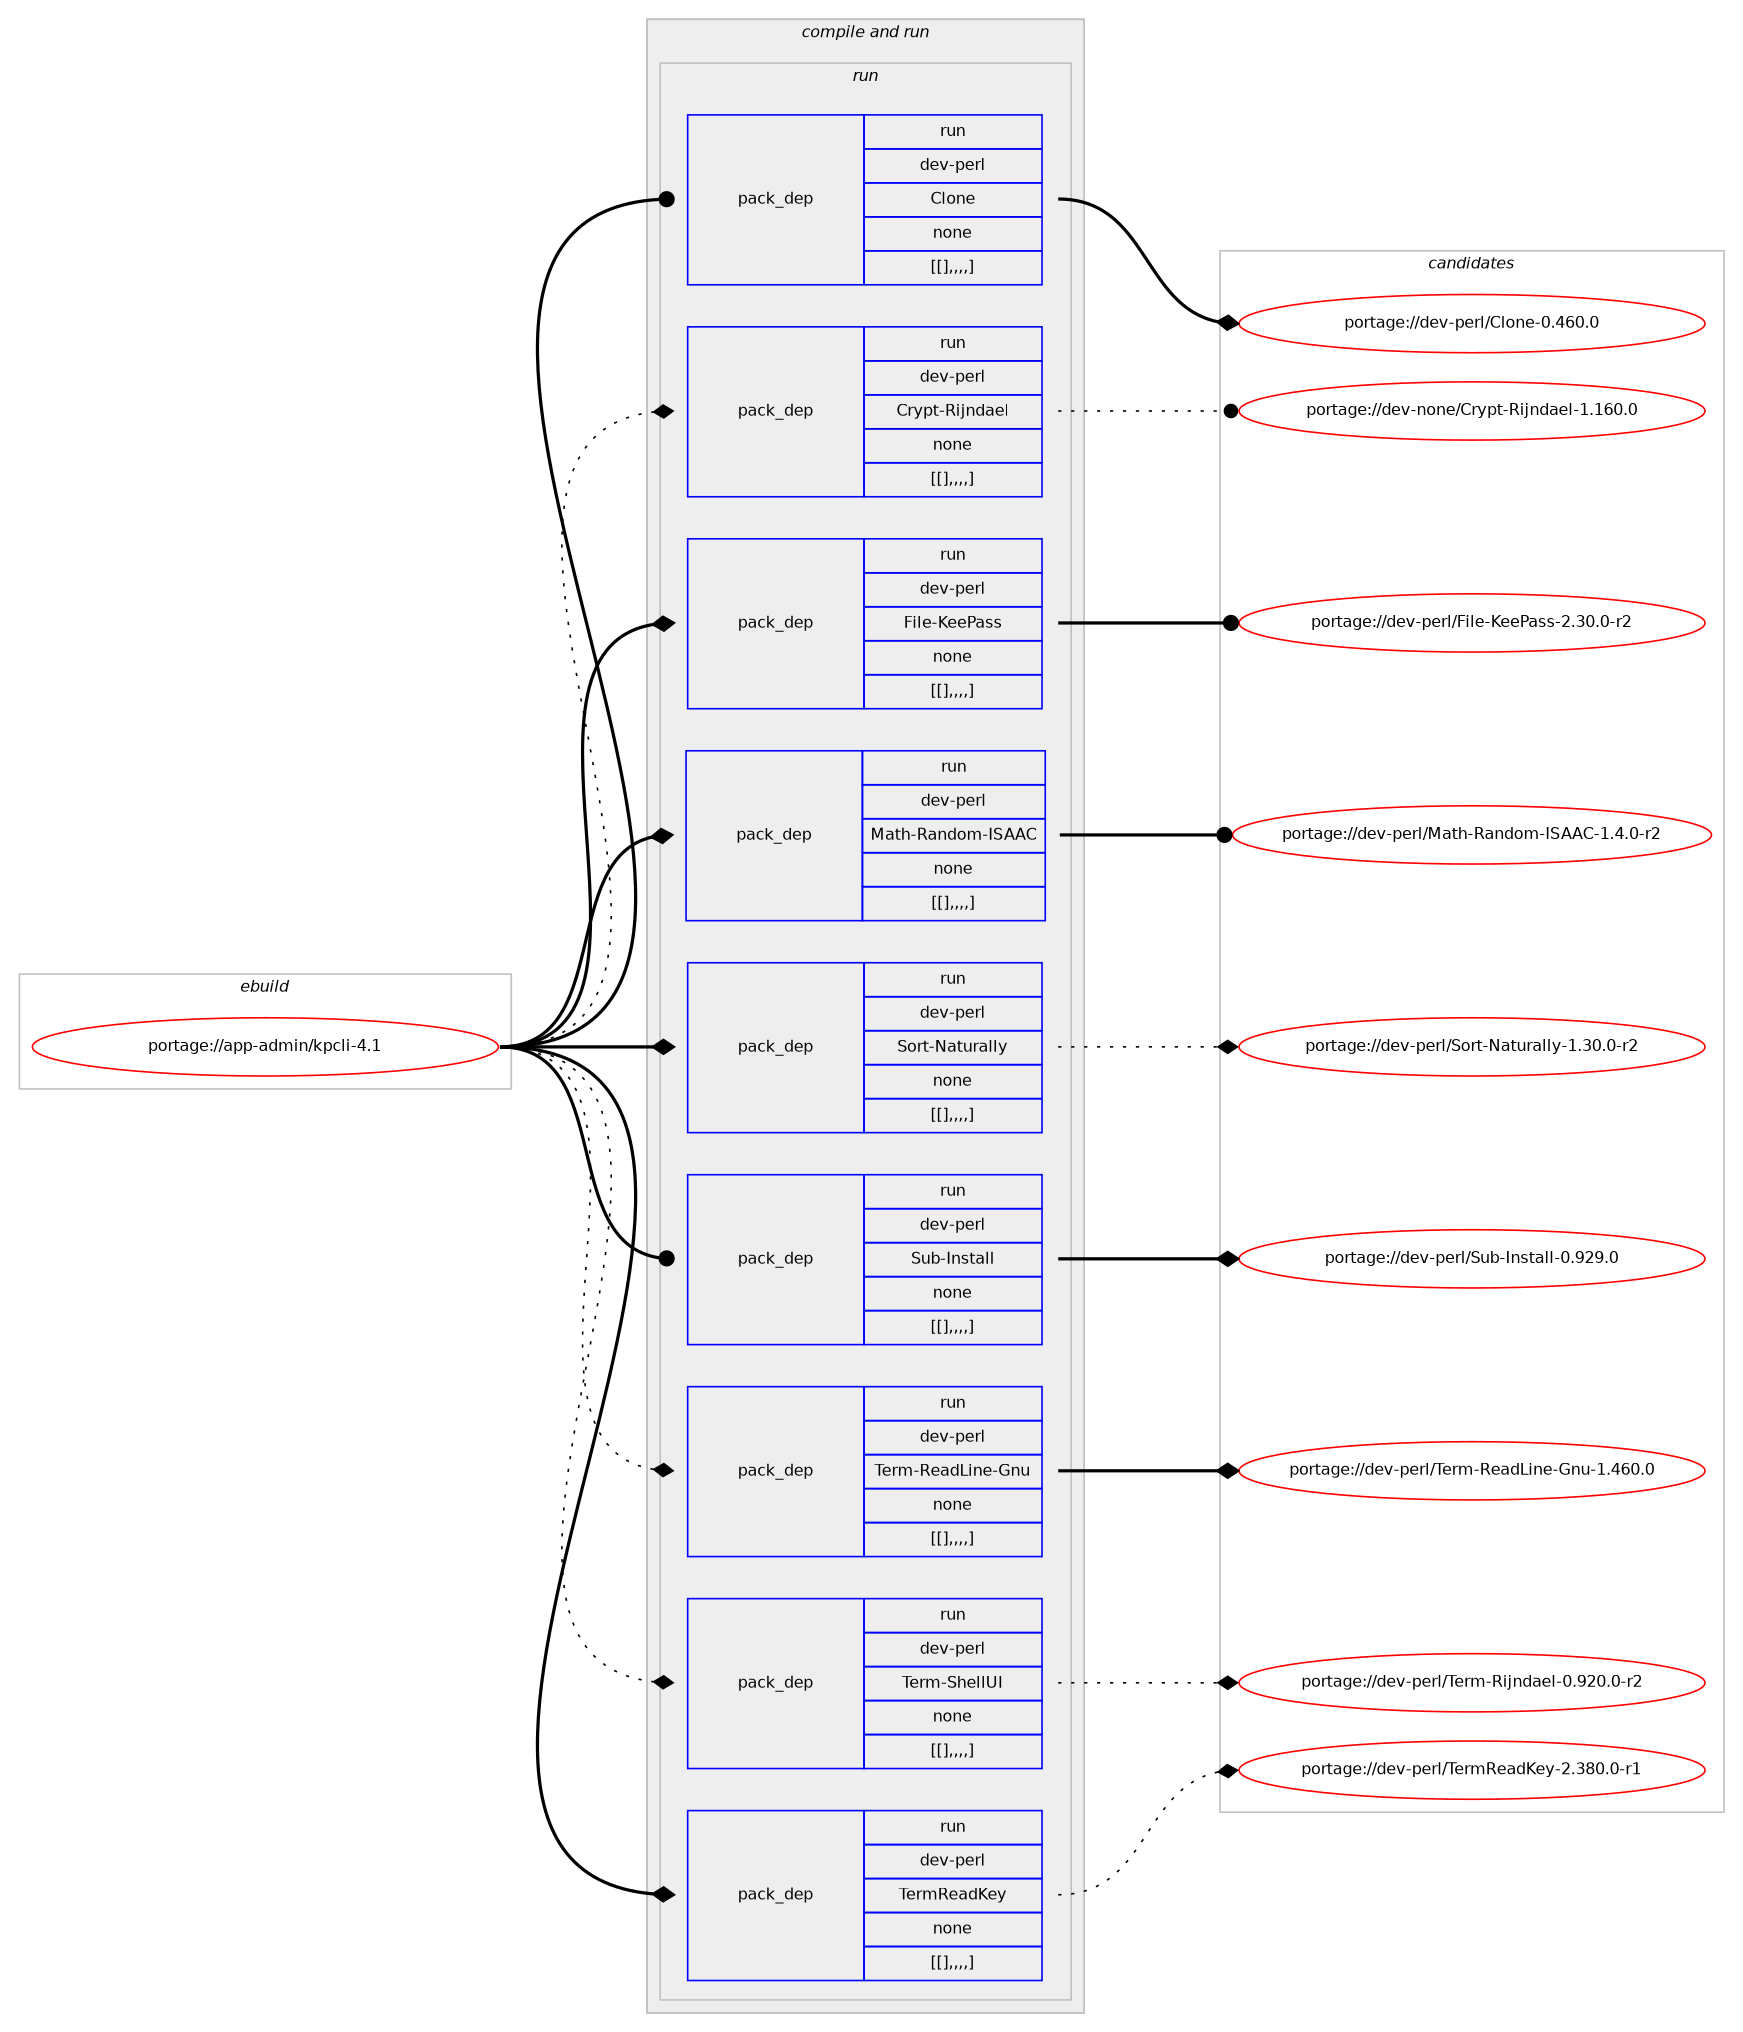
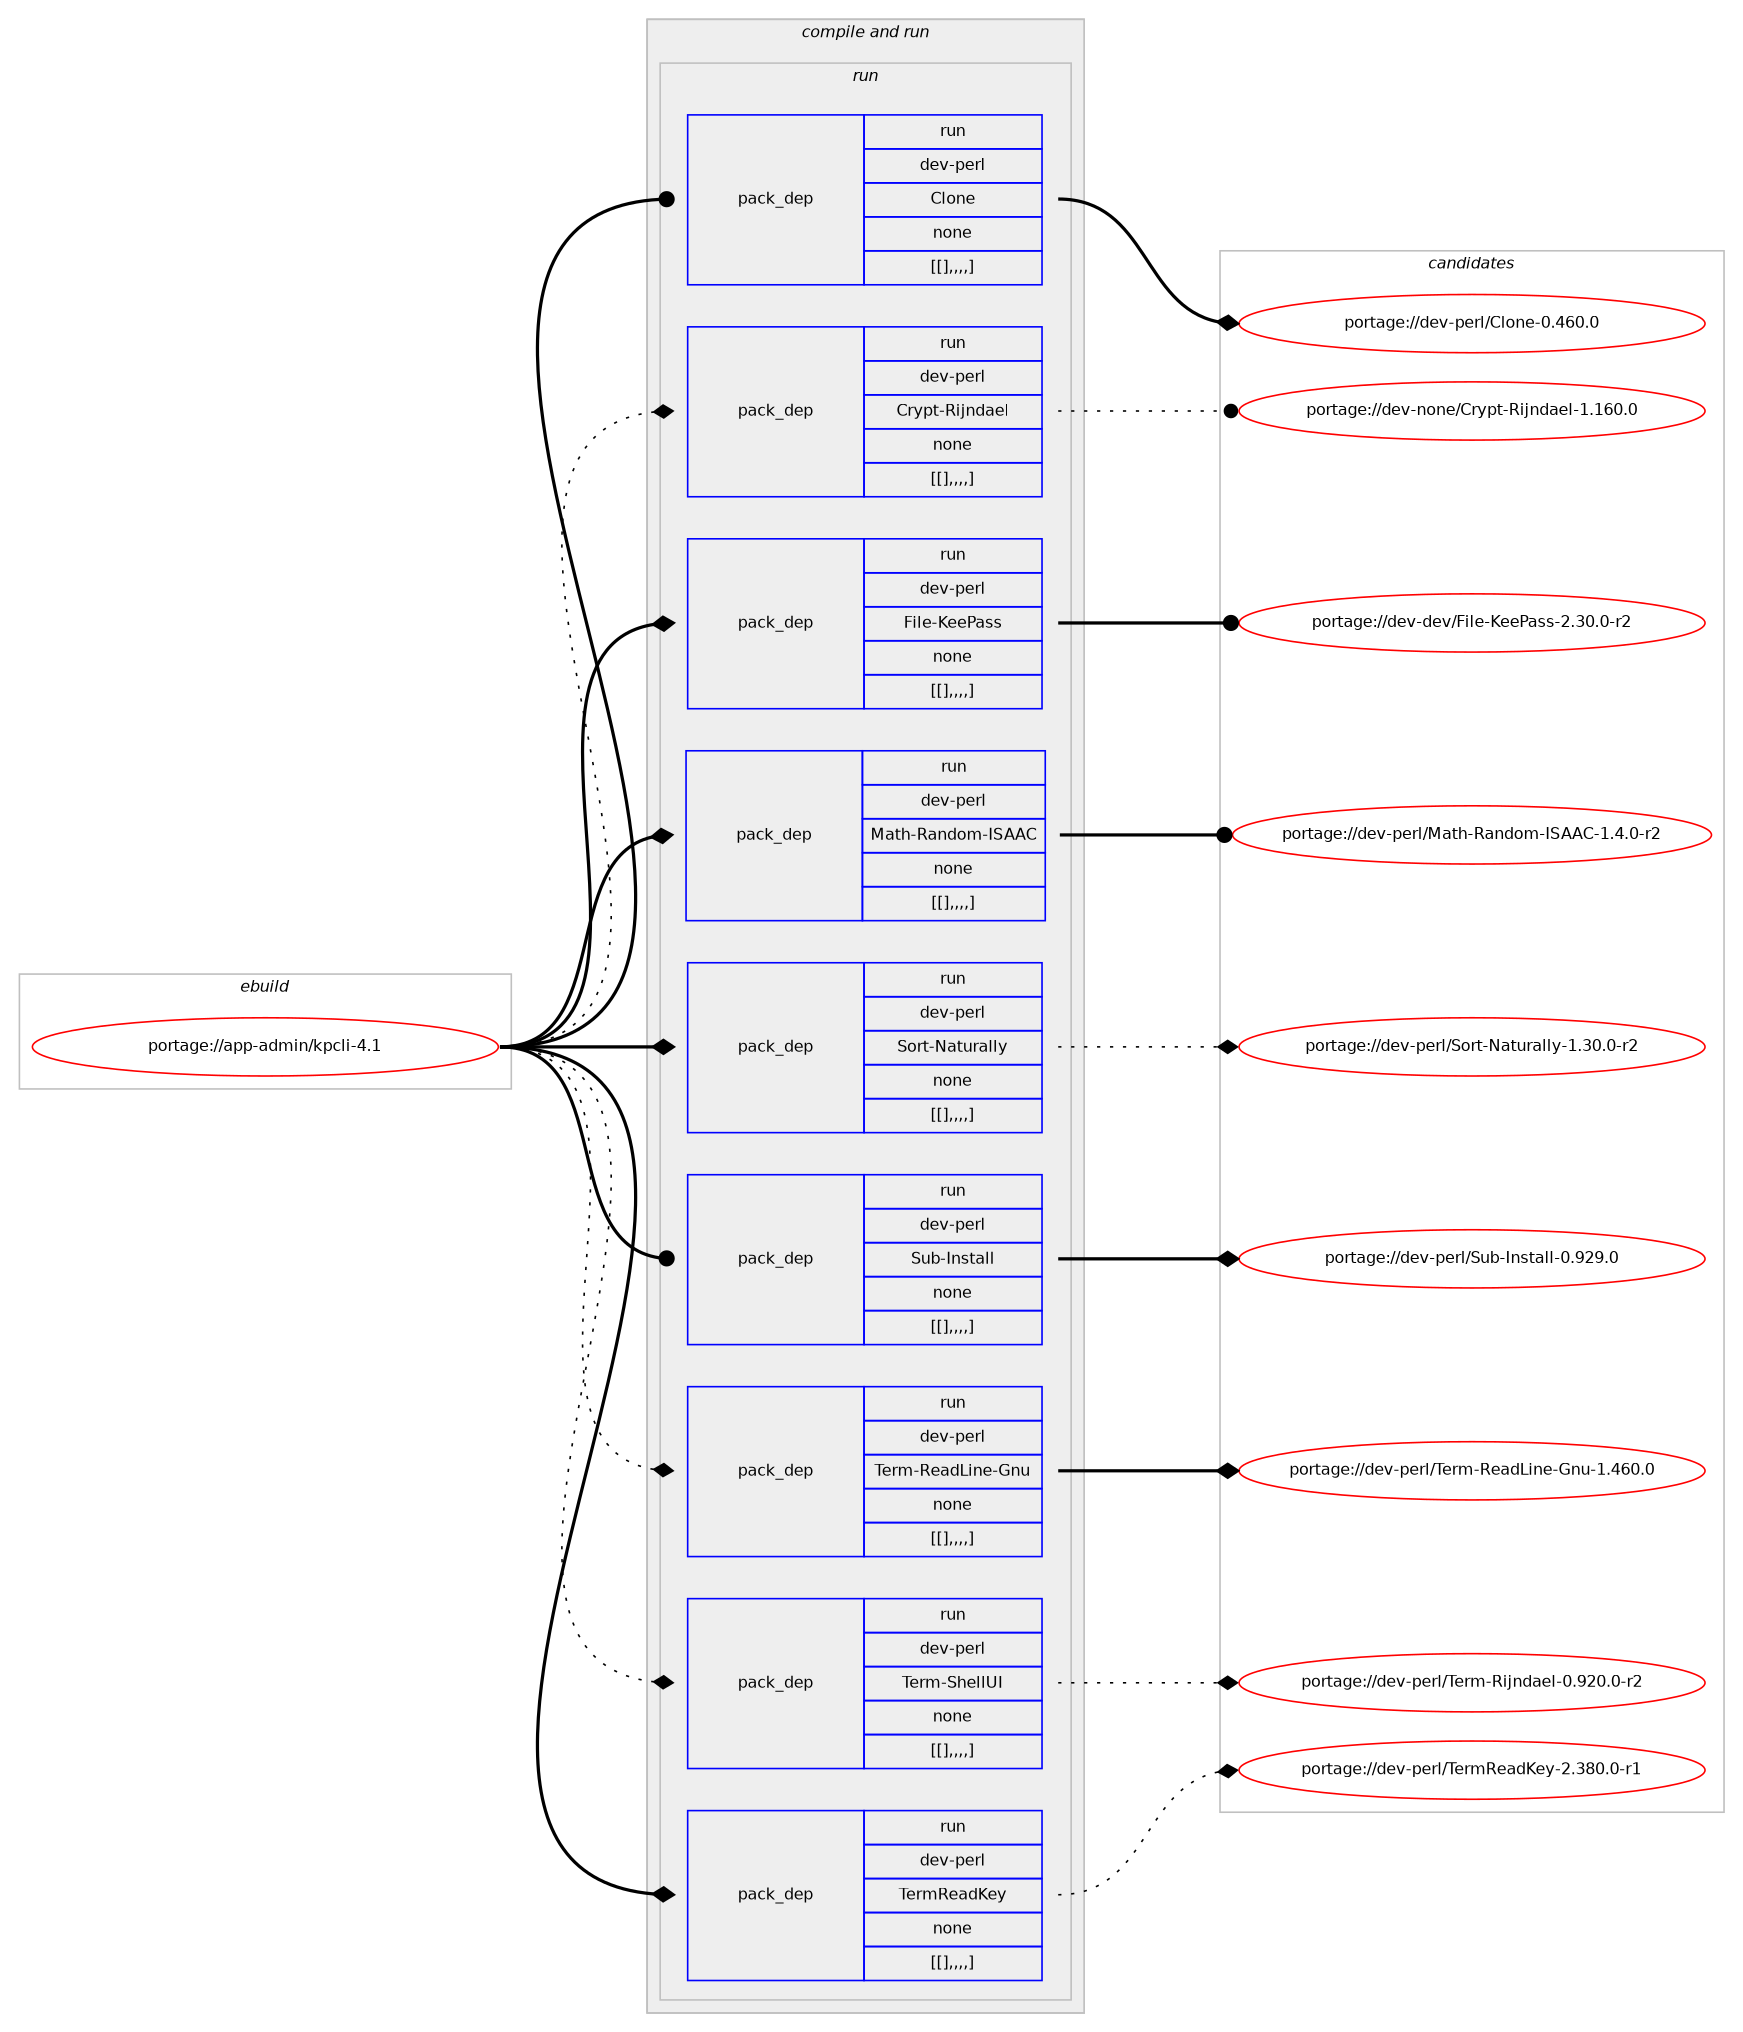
  digraph {
    compound=true
    concentrate=true
    fontname=Helvetica
    fontsize=10
    newrank=true
    rankdir=LR
    ranksep=1.5
    node [color=red fontname=Helvetica fontsize=10]
    edge [arrowhead=diamond headport=w style=bold tailport=e weight=20]
    n1 [label="portage://app-admin/kpcli-4.1" width=4]
    n2 [color=blue label=<<TABLE BORDER="0" CELLBORDER="1" CELLSPACING="0" CELLPADDING="4" WIDTH="220"><TR><TD ROWSPAN="6" CELLPADDING="30">pack_dep</TD></TR><TR><TD WIDTH="110">run</TD></TR><TR><TD>dev-perl</TD></TR><TR><TD>Clone</TD></TR><TR><TD>none</TD></TR><TR><TD>[[],,,,]</TD></TR></TABLE>> shape=none]
    n3 [color=blue label=<<TABLE BORDER="0" CELLBORDER="1" CELLSPACING="0" CELLPADDING="4" WIDTH="220"><TR><TD ROWSPAN="6" CELLPADDING="30">pack_dep</TD></TR><TR><TD WIDTH="110">run</TD></TR><TR><TD>dev-perl</TD></TR><TR><TD>Crypt-Rijndael</TD></TR><TR><TD>none</TD></TR><TR><TD>[[],,,,]</TD></TR></TABLE>> shape=none]
    n4 [color=blue label=<<TABLE BORDER="0" CELLBORDER="1" CELLSPACING="0" CELLPADDING="4" WIDTH="220"><TR><TD ROWSPAN="6" CELLPADDING="30">pack_dep</TD></TR><TR><TD WIDTH="110">run</TD></TR><TR><TD>dev-perl</TD></TR><TR><TD>File-KeePass</TD></TR><TR><TD>none</TD></TR><TR><TD>[[],,,,]</TD></TR></TABLE>> shape=none]
    n5 [color=blue label=<<TABLE BORDER="0" CELLBORDER="1" CELLSPACING="0" CELLPADDING="4" WIDTH="220"><TR><TD ROWSPAN="6" CELLPADDING="30">pack_dep</TD></TR><TR><TD WIDTH="110">run</TD></TR><TR><TD>dev-perl</TD></TR><TR><TD>Math-Random-ISAAC</TD></TR><TR><TD>none</TD></TR><TR><TD>[[],,,,]</TD></TR></TABLE>> shape=none]
    n6 [color=blue label=<<TABLE BORDER="0" CELLBORDER="1" CELLSPACING="0" CELLPADDING="4" WIDTH="220"><TR><TD ROWSPAN="6" CELLPADDING="30">pack_dep</TD></TR><TR><TD WIDTH="110">run</TD></TR><TR><TD>dev-perl</TD></TR><TR><TD>Sort-Naturally</TD></TR><TR><TD>none</TD></TR><TR><TD>[[],,,,]</TD></TR></TABLE>> shape=none]
    n7 [color=blue label=<<TABLE BORDER="0" CELLBORDER="1" CELLSPACING="0" CELLPADDING="4" WIDTH="220"><TR><TD ROWSPAN="6" CELLPADDING="30">pack_dep</TD></TR><TR><TD WIDTH="110">run</TD></TR><TR><TD>dev-perl</TD></TR><TR><TD>Sub-Install</TD></TR><TR><TD>none</TD></TR><TR><TD>[[],,,,]</TD></TR></TABLE>> shape=none]
    n8 [color=blue label=<<TABLE BORDER="0" CELLBORDER="1" CELLSPACING="0" CELLPADDING="4" WIDTH="220"><TR><TD ROWSPAN="6" CELLPADDING="30">pack_dep</TD></TR><TR><TD WIDTH="110">run</TD></TR><TR><TD>dev-perl</TD></TR><TR><TD>Term-ReadLine-Gnu</TD></TR><TR><TD>none</TD></TR><TR><TD>[[],,,,]</TD></TR></TABLE>> shape=none]
    n9 [color=blue label=<<TABLE BORDER="0" CELLBORDER="1" CELLSPACING="0" CELLPADDING="4" WIDTH="220"><TR><TD ROWSPAN="6" CELLPADDING="30">pack_dep</TD></TR><TR><TD WIDTH="110">run</TD></TR><TR><TD>dev-perl</TD></TR><TR><TD>Term-ShellUI</TD></TR><TR><TD>none</TD></TR><TR><TD>[[],,,,]</TD></TR></TABLE>> shape=none]
    n10 [color=blue label=<<TABLE BORDER="0" CELLBORDER="1" CELLSPACING="0" CELLPADDING="4" WIDTH="220"><TR><TD ROWSPAN="6" CELLPADDING="30">pack_dep</TD></TR><TR><TD WIDTH="110">run</TD></TR><TR><TD>dev-perl</TD></TR><TR><TD>TermReadKey</TD></TR><TR><TD>none</TD></TR><TR><TD>[[],,,,]</TD></TR></TABLE>> shape=none]
    n11 [label="portage://dev-perl/Clone-0.460.0" width=4]
    n12 [label="portage://dev-none/Crypt-Rijndael-1.160.0" width=4]
-   n13 [label="portage://dev-perl/File-KeePass-2.30.0-r2" width=4]
+   n13 [label="portage://dev-dev/File-KeePass-2.30.0-r2" width=4]
    n14 [label="portage://dev-perl/Math-Random-ISAAC-1.4.0-r2" width=4]
    n15 [label="portage://dev-perl/Sort-Naturally-1.30.0-r2" width=4]
    n16 [label="portage://dev-perl/Sub-Install-0.929.0" width=4]
    n17 [label="portage://dev-perl/Term-ReadLine-Gnu-1.460.0" width=4]
    n18 [label="portage://dev-perl/Term-Rijndael-0.920.0-r2" width=4]
    n19 [label="portage://dev-perl/TermReadKey-2.380.0-r1" width=4]
    subgraph cluster_1 {
      color=gray
      label=<<i>ebuild</i>>
      n1
    }
    subgraph cluster_2 {
      color=gray
      label=<<i>dependencies</i>>
      subgraph cluster_3 {
        color=gray
        fillcolor="#eeeeee"
        label=<<i>compile</i>>
        style=filled
      }
      subgraph cluster_4 {
        color=gray
        fillcolor="#eeeeee"
        label=<<i>compile and run</i>>
        style=filled
      }
      subgraph cluster_5 {
        color=gray
        fillcolor="#eeeeee"
        label=<<i>run</i>>
        style=filled
        subgraph sub_6 {
          color=gray
          fillcolor="#eeeeee"
          label=<<i>run</i>>
          style=filled
          n2
        }
        subgraph sub_7 {
          color=gray
          fillcolor="#eeeeee"
          label=<<i>run</i>>
          style=filled
          n3
        }
        subgraph sub_8 {
          color=gray
          fillcolor="#eeeeee"
          label=<<i>run</i>>
          style=filled
          n4
        }
        subgraph sub_9 {
          color=gray
          fillcolor="#eeeeee"
          label=<<i>run</i>>
          style=filled
          n5
        }
        subgraph sub_10 {
          color=gray
          fillcolor="#eeeeee"
          label=<<i>run</i>>
          style=filled
          n6
        }
        subgraph sub_11 {
          color=gray
          fillcolor="#eeeeee"
          label=<<i>run</i>>
          style=filled
          n7
        }
        subgraph sub_12 {
          color=gray
          fillcolor="#eeeeee"
          label=<<i>run</i>>
          style=filled
          n8
        }
        subgraph sub_13 {
          color=gray
          fillcolor="#eeeeee"
          label=<<i>run</i>>
          style=filled
          n9
        }
        subgraph sub_14 {
          color=gray
          fillcolor="#eeeeee"
          label=<<i>run</i>>
          style=filled
          n10
        }
      }
    }
    subgraph cluster_15 {
      color=gray
      label=<<i>candidates</i>>
      rank=same
      subgraph sub_16 {
        color=black
        label=<<i>candidates</i>>
        nodesep=1
        rank=same
        n11
      }
      subgraph sub_17 {
        color=black
        label=<<i>candidates</i>>
        nodesep=1
        rank=same
        n12
      }
      subgraph sub_18 {
        color=black
        label=<<i>candidates</i>>
        nodesep=1
        rank=same
        n13
      }
      subgraph sub_19 {
        color=black
        label=<<i>candidates</i>>
        nodesep=1
        rank=same
        n14
      }
      subgraph sub_20 {
        color=black
        label=<<i>candidates</i>>
        nodesep=1
        rank=same
        n15
      }
      subgraph sub_21 {
        color=black
        label=<<i>candidates</i>>
        nodesep=1
        rank=same
        n16
      }
      subgraph sub_22 {
        color=black
        label=<<i>candidates</i>>
        nodesep=1
        rank=same
        n17
      }
      subgraph sub_23 {
        color=black
        label=<<i>candidates</i>>
        nodesep=1
        rank=same
        n18
      }
      subgraph sub_24 {
        color=black
        label=<<i>candidates</i>>
        nodesep=1
        rank=same
        n19
      }
    }
    n1 -> n2 [arrowhead=dot]
    n1 -> n3 [style=dotted]
    n1 -> n4
    n1 -> n5
    n1 -> n6
    n1 -> n7 [arrowhead=dot]
    n1 -> n8 [style=dotted]
    n1 -> n9 [style=dotted]
    n1 -> n10
    n2 -> n11 [weight=100]
    n3 -> n12 [arrowhead=dot style=dotted weight=100]
    n4 -> n13 [arrowhead=dot weight=100]
    n5 -> n14 [arrowhead=dot weight=100]
    n6 -> n15 [style=dotted weight=100]
    n7 -> n16 [weight=100]
    n8 -> n17 [weight=100]
    n9 -> n18 [style=dotted weight=100]
    n10 -> n19 [style=dotted weight=100]
  }
